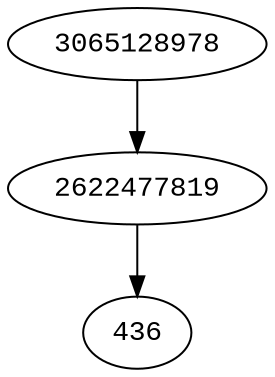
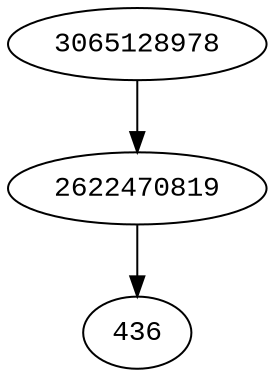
  strict digraph {
    fontname="Liberation Mono"
    node [fontname="Liberation Mono"]
    edge [fontname="Liberation Mono"]
    n1 [label=3065128978]
-   2622477819
+   2622477819 [label=2622470819]
    436
    n1 -> 2622477819
    2622477819 -> 436
  }
